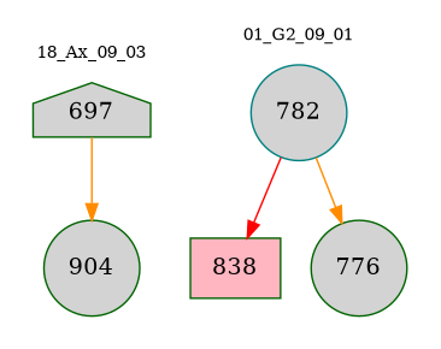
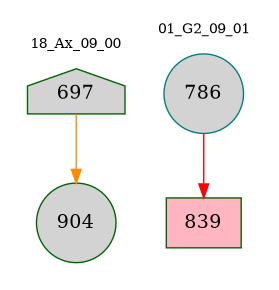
  digraph {
    node [color=darkgreen fillcolor=lightgrey shape=circle style=filled]
    edge [color=darkorange]
    n1 [label=697 shape=house]
    n2 [label=904]
-   n3 [color=teal label=782]
-   n4 [fillcolor=lightpink label=838 shape=box]
-   n5 [label=776]
+   n3 [color=teal label=786]
+   n4 [fillcolor=lightpink label=839 shape=box]
    subgraph cluster_1 {
      color=white
      fontsize=10
-     label="18_Ax_09_03"
+     label="18_Ax_09_00"
      n1
      n2
    }
    subgraph cluster_2 {
      color=white
      fontsize=10
      label="01_G2_09_01"
      n3
      n4
-     n5
    }
    n1 -> n2
    n3 -> n4 [color=red]
-   n3 -> n5
  }
